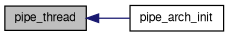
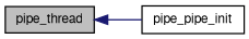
  digraph {
    rankdir=LR
    node [color=black fontname=FreeSans fontsize=10 shape=record style=filled]
    n1 [fillcolor=grey75 fontcolor=black height=0.2 label=pipe_thread width=0.4]
-   n2 [fillcolor=white height=0.2 label=pipe_arch_init width=0.4]
+   n2 [fillcolor=white height=0.2 label=pipe_pipe_init width=0.4]
    n1 -> n2 [color=midnightblue dir=back fontname=FreeSans fontsize=10 labelfontname=FreeSans labelfontsize=10 style=solid]
  }
